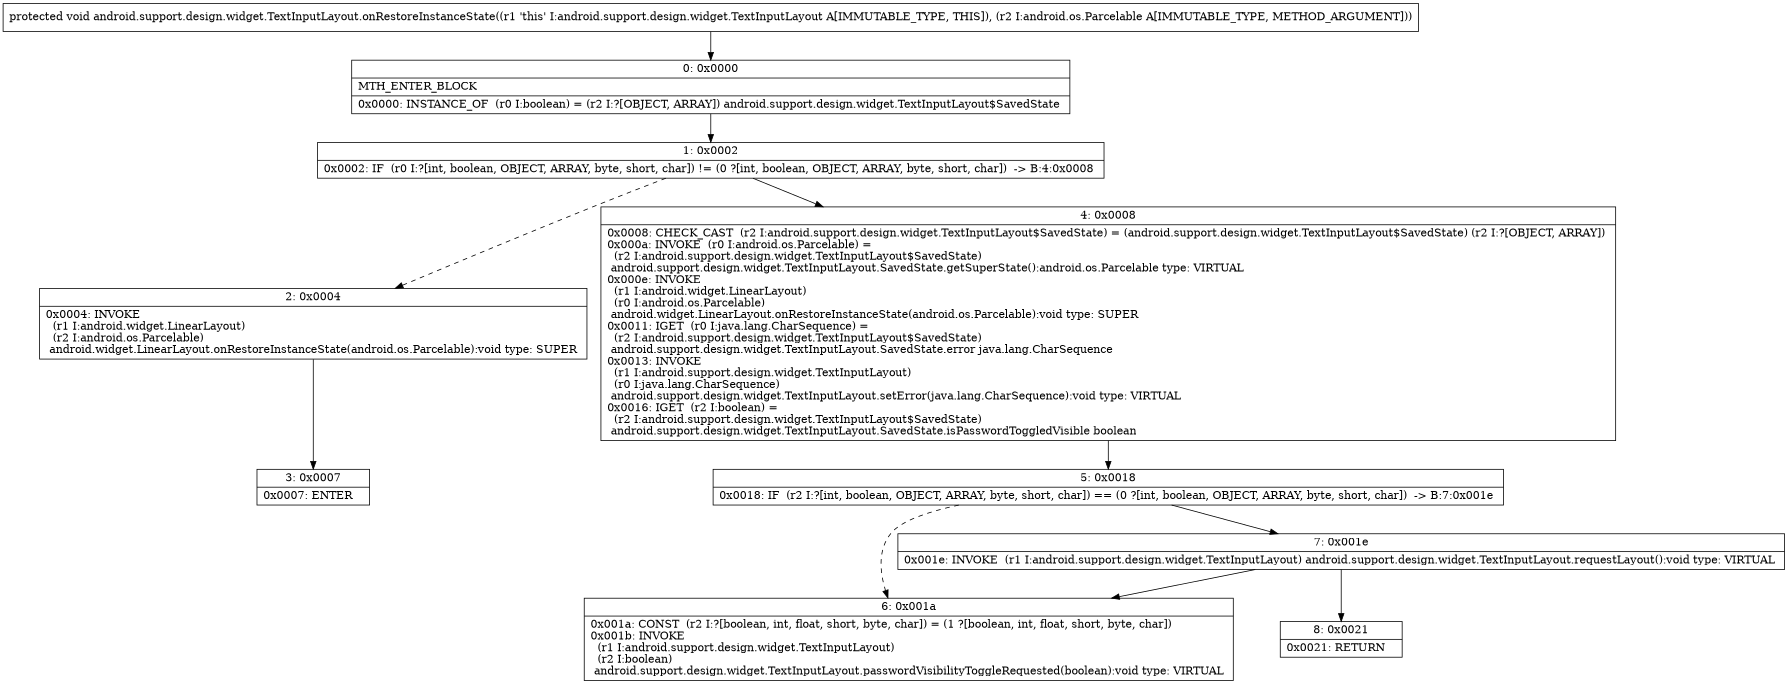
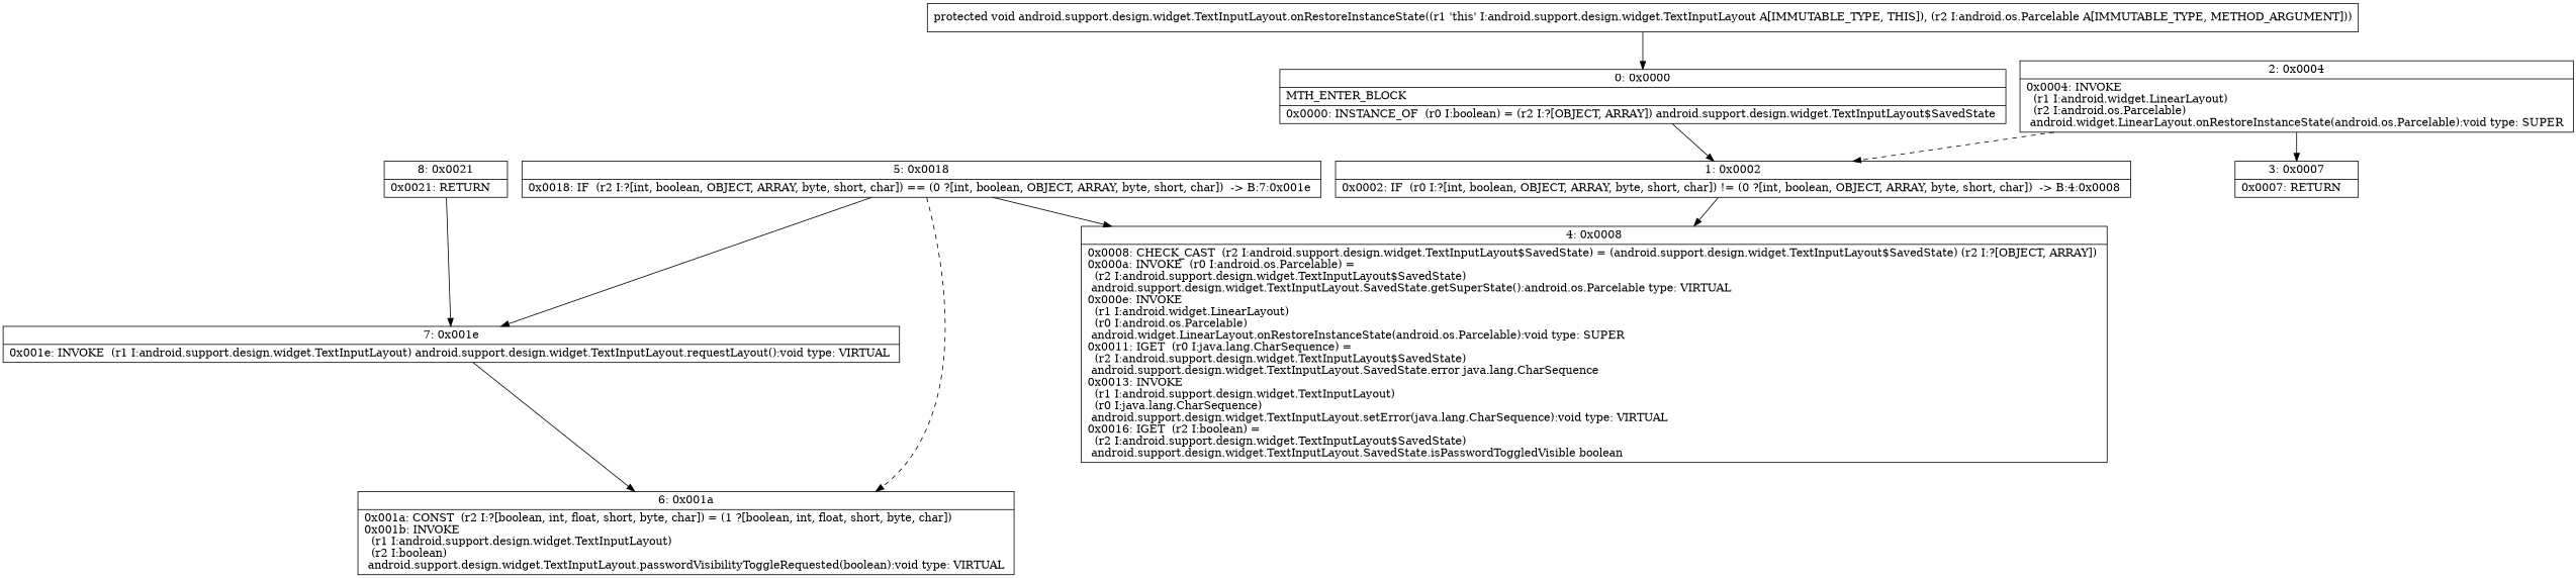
  digraph {
    node [shape=record]
    n1 [label="{0\:\ 0x0000|MTH_ENTER_BLOCK\l|0x0000: INSTANCE_OF  (r0 I:boolean) = (r2 I:?[OBJECT, ARRAY]) android.support.design.widget.TextInputLayout$SavedState \l}"]
    n2 [label="{1\:\ 0x0002|0x0002: IF  (r0 I:?[int, boolean, OBJECT, ARRAY, byte, short, char]) != (0 ?[int, boolean, OBJECT, ARRAY, byte, short, char])  \-\> B:4:0x0008 \l}"]
    n3 [label="{2\:\ 0x0004|0x0004: INVOKE  \l  (r1 I:android.widget.LinearLayout)\l  (r2 I:android.os.Parcelable)\l android.widget.LinearLayout.onRestoreInstanceState(android.os.Parcelable):void type: SUPER \l}"]
    n4 [label="{4\:\ 0x0008|0x0008: CHECK_CAST  (r2 I:android.support.design.widget.TextInputLayout$SavedState) = (android.support.design.widget.TextInputLayout$SavedState) (r2 I:?[OBJECT, ARRAY]) \l0x000a: INVOKE  (r0 I:android.os.Parcelable) = \l  (r2 I:android.support.design.widget.TextInputLayout$SavedState)\l android.support.design.widget.TextInputLayout.SavedState.getSuperState():android.os.Parcelable type: VIRTUAL \l0x000e: INVOKE  \l  (r1 I:android.widget.LinearLayout)\l  (r0 I:android.os.Parcelable)\l android.widget.LinearLayout.onRestoreInstanceState(android.os.Parcelable):void type: SUPER \l0x0011: IGET  (r0 I:java.lang.CharSequence) = \l  (r2 I:android.support.design.widget.TextInputLayout$SavedState)\l android.support.design.widget.TextInputLayout.SavedState.error java.lang.CharSequence \l0x0013: INVOKE  \l  (r1 I:android.support.design.widget.TextInputLayout)\l  (r0 I:java.lang.CharSequence)\l android.support.design.widget.TextInputLayout.setError(java.lang.CharSequence):void type: VIRTUAL \l0x0016: IGET  (r2 I:boolean) = \l  (r2 I:android.support.design.widget.TextInputLayout$SavedState)\l android.support.design.widget.TextInputLayout.SavedState.isPasswordToggledVisible boolean \l}"]
-   n5 [label="{3\:\ 0x0007|0x0007: ENTER   \l}"]
+   n5 [label="{3\:\ 0x0007|0x0007: RETURN   \l}"]
    n6 [label="{5\:\ 0x0018|0x0018: IF  (r2 I:?[int, boolean, OBJECT, ARRAY, byte, short, char]) == (0 ?[int, boolean, OBJECT, ARRAY, byte, short, char])  \-\> B:7:0x001e \l}"]
    n7 [label="{6\:\ 0x001a|0x001a: CONST  (r2 I:?[boolean, int, float, short, byte, char]) = (1 ?[boolean, int, float, short, byte, char]) \l0x001b: INVOKE  \l  (r1 I:android.support.design.widget.TextInputLayout)\l  (r2 I:boolean)\l android.support.design.widget.TextInputLayout.passwordVisibilityToggleRequested(boolean):void type: VIRTUAL \l}"]
    n8 [label="{7\:\ 0x001e|0x001e: INVOKE  (r1 I:android.support.design.widget.TextInputLayout) android.support.design.widget.TextInputLayout.requestLayout():void type: VIRTUAL \l}"]
    n9 [label="{8\:\ 0x0021|0x0021: RETURN   \l}"]
    n10 [label="{protected void android.support.design.widget.TextInputLayout.onRestoreInstanceState((r1 'this' I:android.support.design.widget.TextInputLayout A[IMMUTABLE_TYPE, THIS]), (r2 I:android.os.Parcelable A[IMMUTABLE_TYPE, METHOD_ARGUMENT])) }"]
    n1 -> n2
-   n2 -> n3 [style=dashed]
+   n3 -> n2 [style=dashed]
    n2 -> n4
    n3 -> n5
-   n4 -> n6
+   n6 -> n4
    n6 -> n7 [style=dashed]
    n6 -> n8
    n8 -> n7
-   n8 -> n9
+   n9 -> n8
    n10 -> n1
  }
